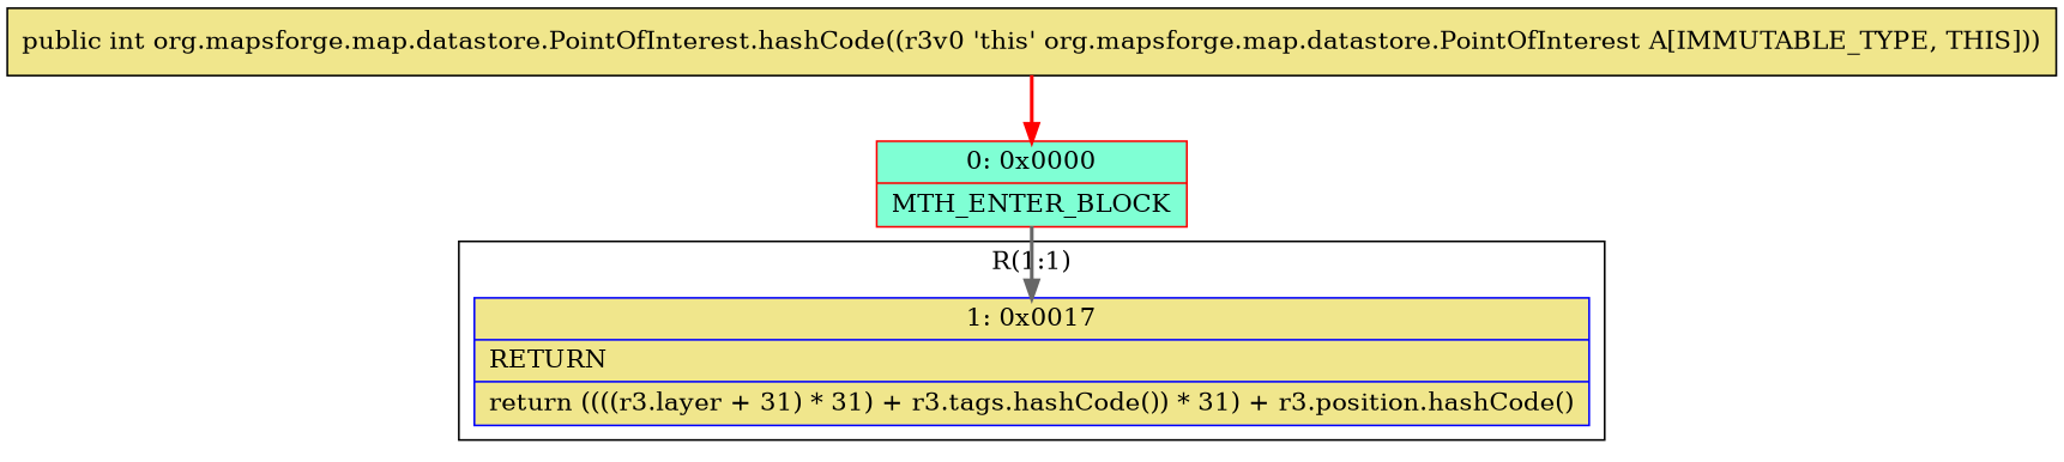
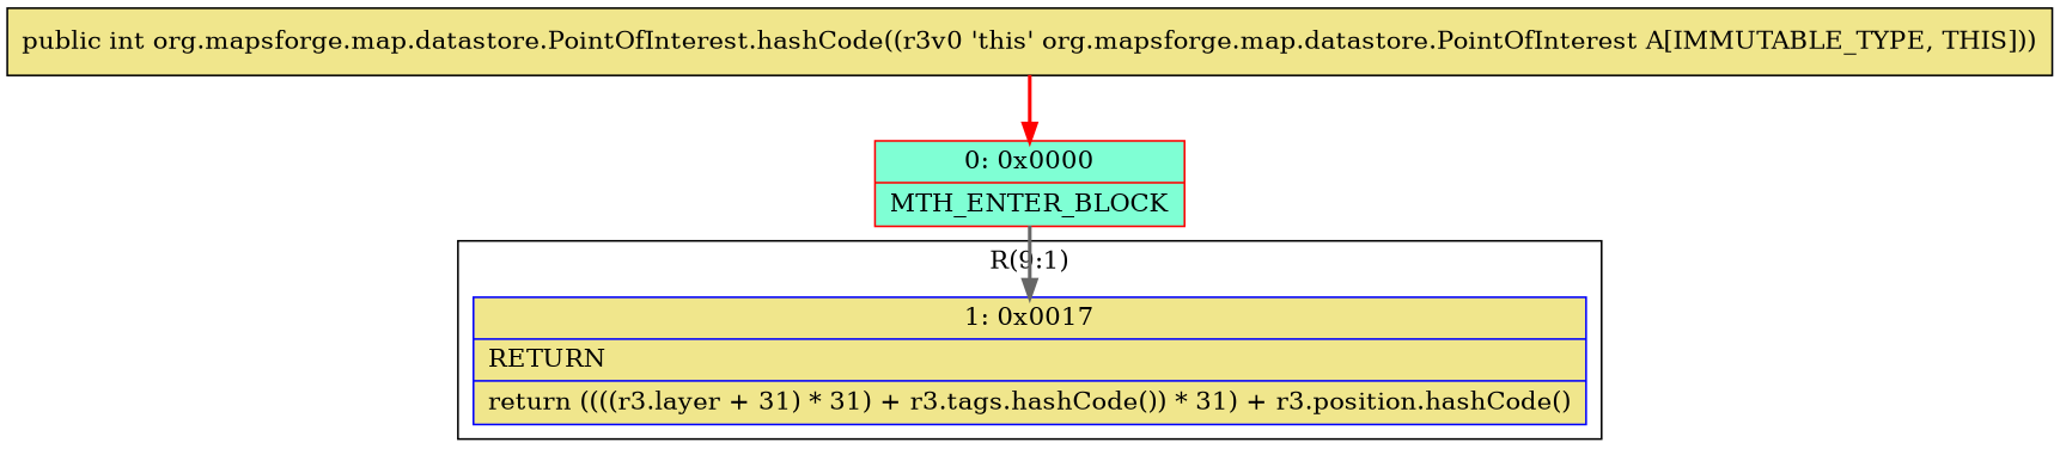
  digraph {
    node [shape=record style=filled fillcolor=khaki]
    edge [style=bold]
    n1 [color=blue label="{1\:\ 0x0017|RETURN\l|return ((((r3.layer + 31) * 31) + r3.tags.hashCode()) * 31) + r3.position.hashCode()\l}"]
    n2 [color=red label="{0\:\ 0x0000|MTH_ENTER_BLOCK\l}" fillcolor=aquamarine]
    n3 [label="{public int org.mapsforge.map.datastore.PointOfInterest.hashCode((r3v0 'this' org.mapsforge.map.datastore.PointOfInterest A[IMMUTABLE_TYPE, THIS])) }"]
    subgraph cluster_1 {
-     label="R(1:1)"
+     label="R(9:1)"
      n1
    }
    n2 -> n1 [color=gray40]
    n3 -> n2 [color=red]
  }
